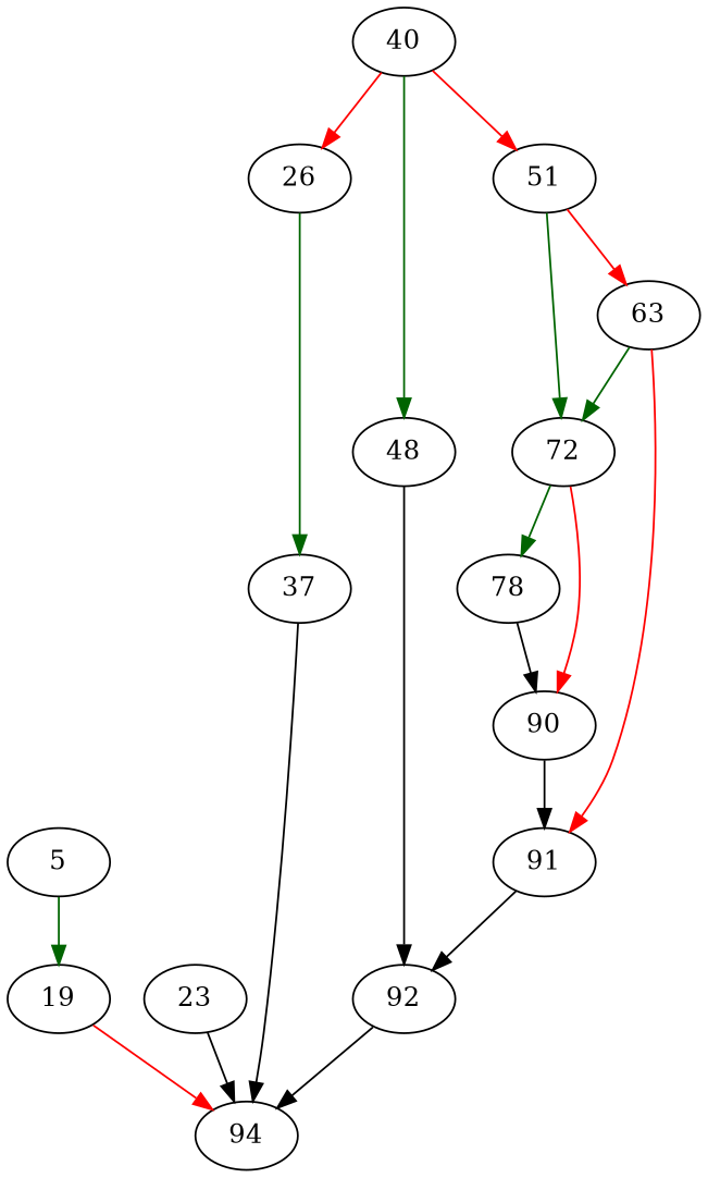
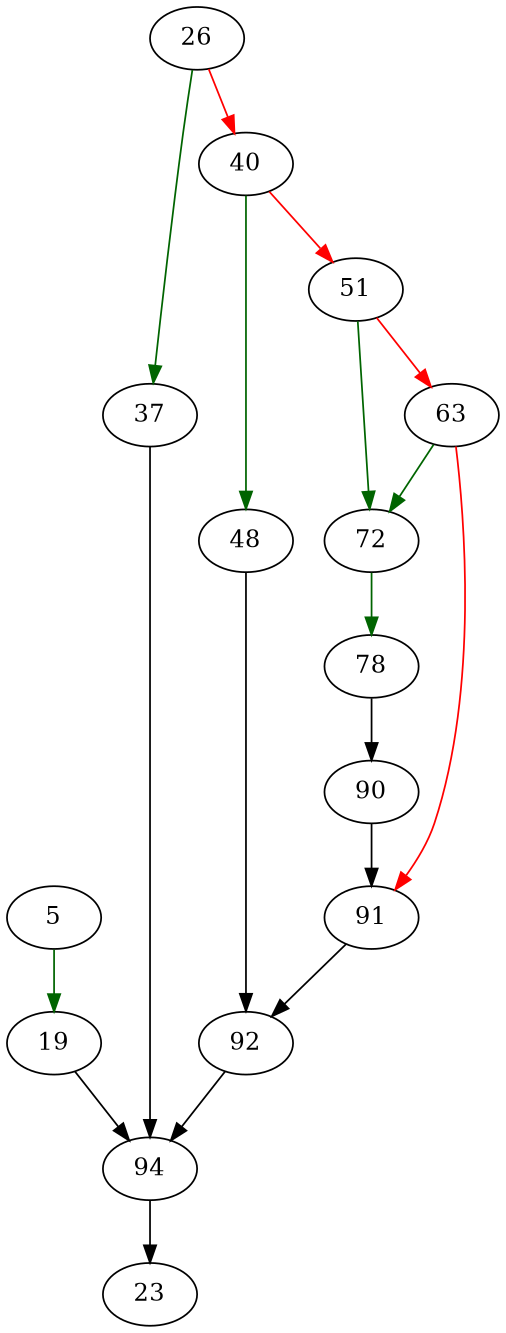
  strict digraph {
    5 [entry=true]
    19
    94
    23
    26
    37
    40
    48
    51
    92
    72
    63
    78
    90
    91
    5 -> 19 [color=darkgreen cond=true]
-   19 -> 94 [color=red]
-   23 -> 94
+   19 -> 94
+   94 -> 23
    26 -> 37 [color=darkgreen cond=true]
-   40 -> 26 [color=red cond=false]
+   26 -> 40 [color=red cond=false]
    37 -> 94
    40 -> 48 [color=darkgreen cond=true]
    40 -> 51 [color=red cond=false]
    48 -> 92
    51 -> 72 [color=darkgreen cond=true]
    51 -> 63 [color=red cond=false]
    92 -> 94
    72 -> 78 [color=darkgreen cond=true]
-   72 -> 90 [color=red cond=false]
    63 -> 72 [color=darkgreen cond=true]
    63 -> 91 [color=red cond=false]
    78 -> 90
    90 -> 91
    91 -> 92
  }
